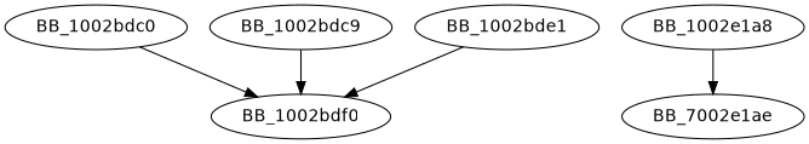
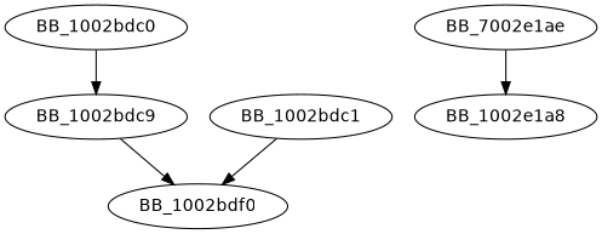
  digraph {
    fontname="DejaVu Sans"
    node [fontname="DejaVu Sans"]
    edge [fontname="DejaVu Sans"]
    BB_1002bdc0
    BB_1002bdc9
    BB_1002bdf0
-   BB_1002bde1
+   BB_1002bde1 [label=BB_1002bdc1]
    n5 [label=BB_7002e1ae]
    BB_1002e1a8
-   BB_1002bdc0 -> BB_1002bdf0
+   BB_1002bdc0 -> BB_1002bdc9
    BB_1002bdc9 -> BB_1002bdf0
    BB_1002bde1 -> BB_1002bdf0
-   BB_1002e1a8 -> n5
+   n5 -> BB_1002e1a8
  }
